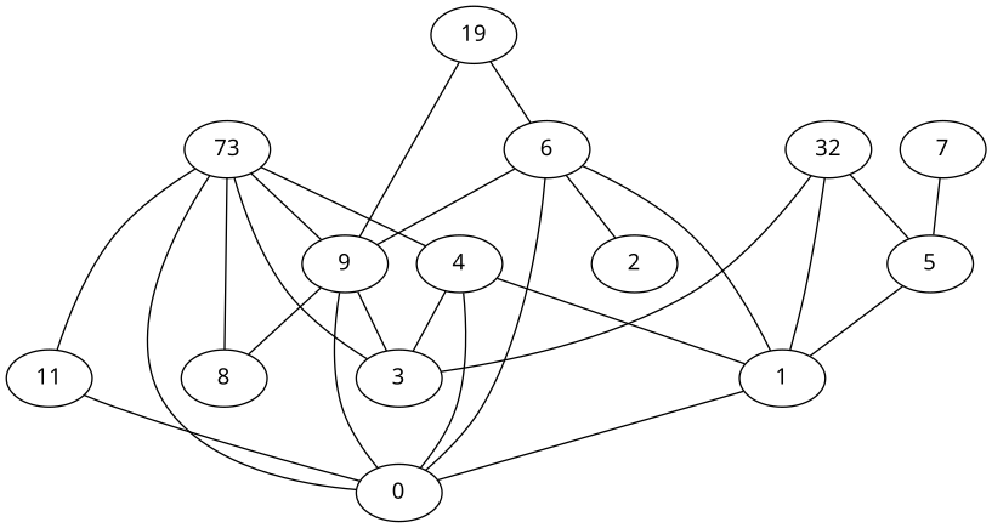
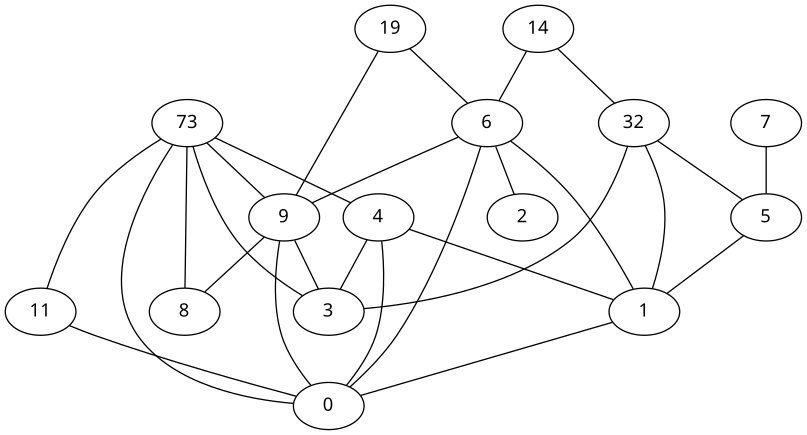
  digraph {
    fontname="Noto Sans"
    rankdir=BT
    node [fontname="Noto Sans"]
    edge [arrowhead=both fontname="Noto Sans"]
    0
    1
    4
    6
    9
    11
    n7 [label=73]
    5
    n9 [label=32]
    n10 [label=19]
+   14
    7
    2
    3
    8
    0 -> 1
    0 -> 4
    0 -> 6
    0 -> 9
    0 -> 11
-   n7 -> 0
+   0 -> n7
    1 -> 4
    1 -> 6
    1 -> 5
    1 -> n9
    4 -> n7
    6 -> n10
+   6 -> 14
    9 -> 6
    9 -> n7
    9 -> n10
    11 -> n7
    5 -> n9
    5 -> 7
+   n9 -> 14
    2 -> 6
    3 -> 4
    3 -> 9
    3 -> n7
    3 -> n9
    8 -> 9
    8 -> n7
  }
